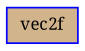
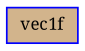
  digraph {
    rankdir=LR
    fontname="Noto Serif"
-   n1 [color=blue fillcolor=tan fontname="Noto Serif" fontsize=10 height=0.2 label=vec2f shape=record style=filled width=0.4]
+   n1 [color=blue fillcolor=tan fontname="Noto Serif" fontsize=10 height=0.2 label=vec1f shape=record style=filled width=0.4]
  }
